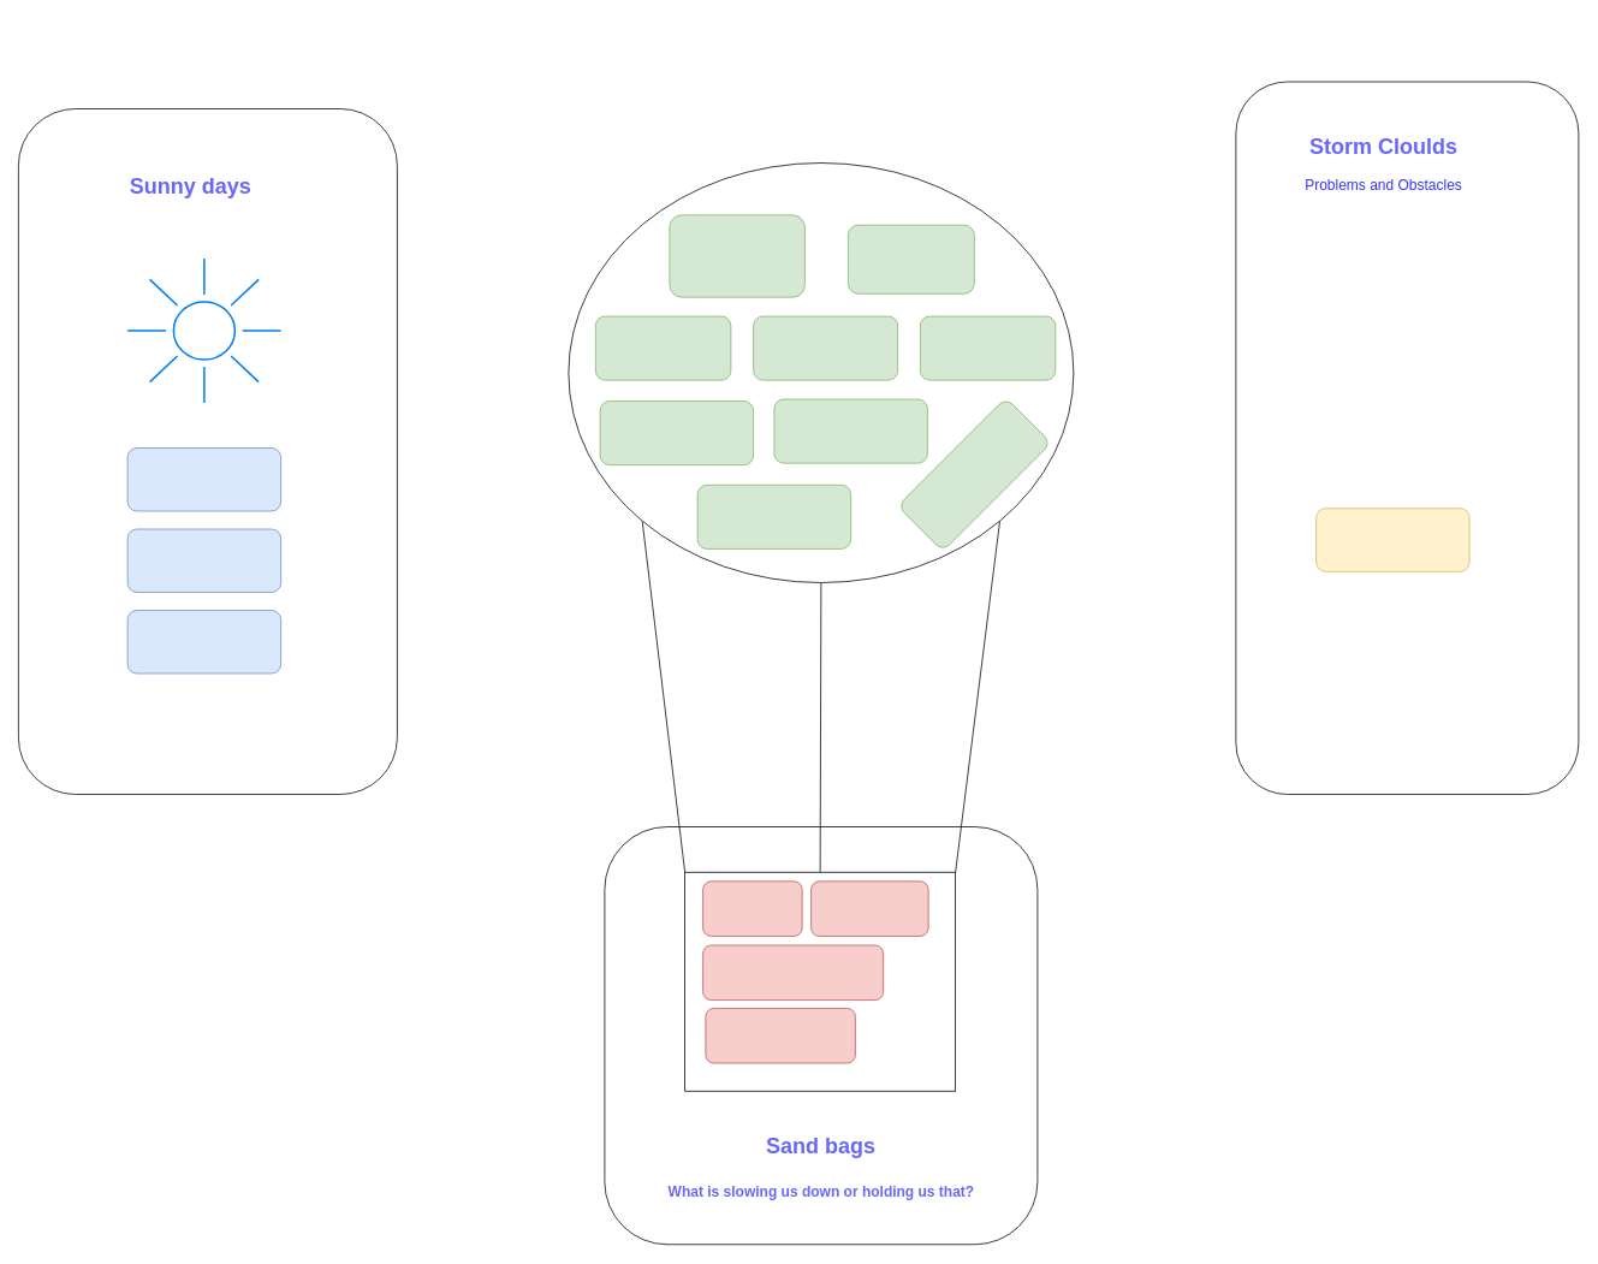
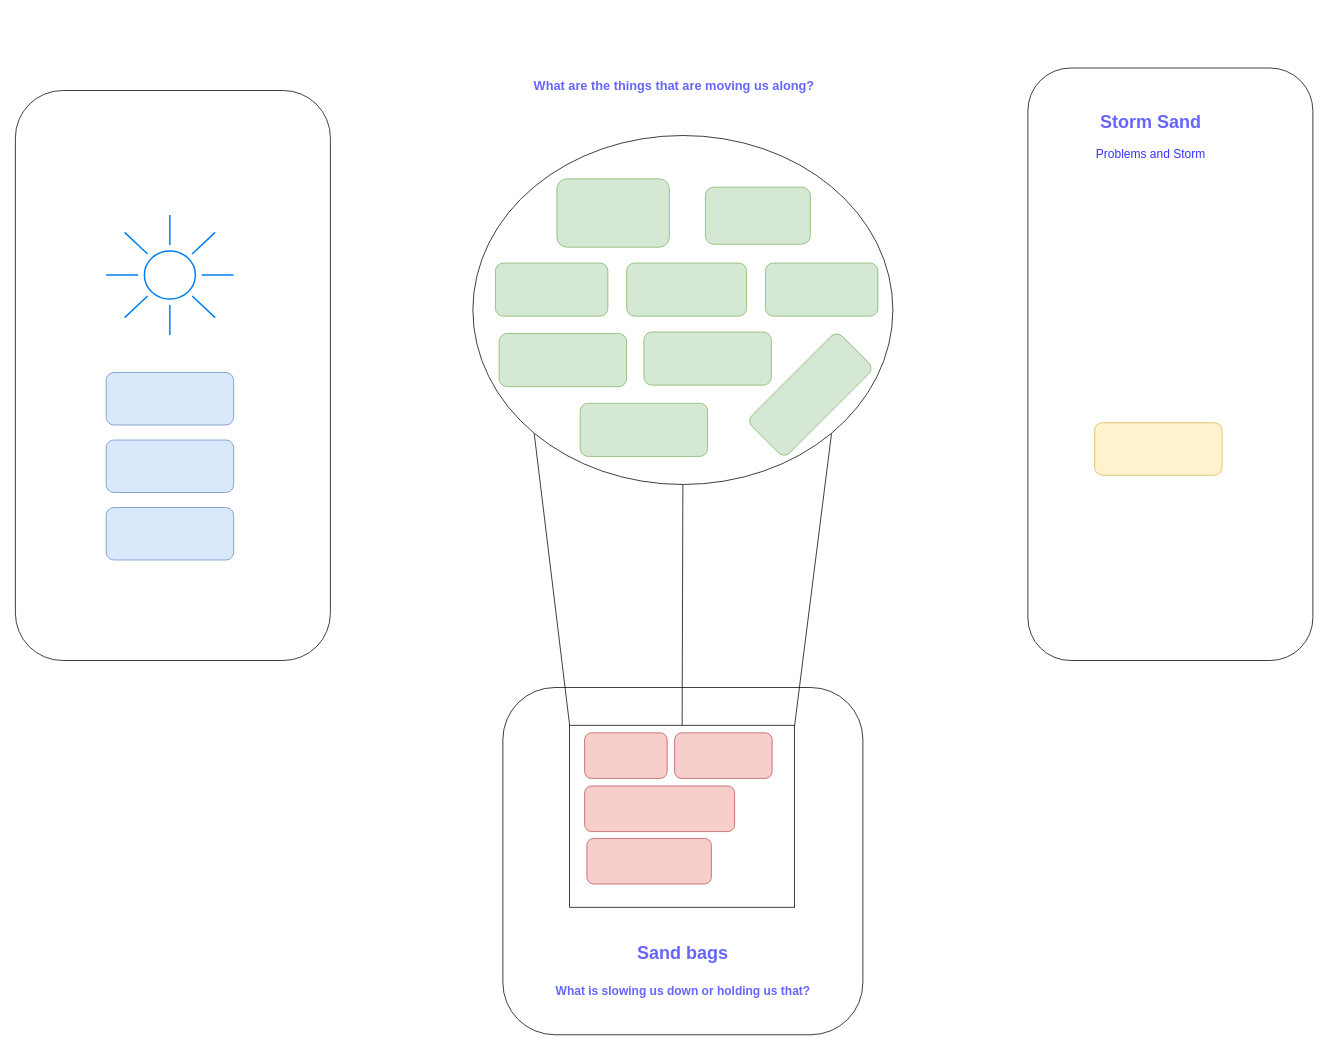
  <mxCell id="0" />
  <mxCell id="1" parent="0" />
  <mxCell id="2" value="" style="group" vertex="1" connectable="0" parent="1"><mxGeometry x="20" y="20" width="1730" height="1350" as="geometry" /></mxCell>
  <mxCell id="3" value="" style="group;fontStyle=1" parent="2" vertex="1" connectable="0"><mxGeometry x="660" y="300" width="510" height="1050" as="geometry" /></mxCell>
  <mxCell id="4" value="" style="group" parent="3" vertex="1" connectable="0"><mxGeometry x="-10" y="596" width="480" height="463" as="geometry" /></mxCell>
  <mxCell id="5" value="" style="rounded=1;whiteSpace=wrap;html=1;" parent="4" vertex="1"><mxGeometry width="480" height="463" as="geometry" /></mxCell>
  <mxCell id="6" value="" style="rounded=0;whiteSpace=wrap;html=1;fontStyle=1" parent="4" vertex="1"><mxGeometry x="89" y="50.34" width="300" height="242.66" as="geometry" /></mxCell>
  <mxCell id="7" value="" style="rounded=1;whiteSpace=wrap;html=1;fillColor=#f8cecc;strokeColor=#b85450;fontStyle=1" parent="4" vertex="1"><mxGeometry x="109" y="60.468" width="110" height="60.759" as="geometry" /></mxCell>
  <mxCell id="8" value="" style="rounded=1;whiteSpace=wrap;html=1;fillColor=#f8cecc;strokeColor=#b85450;fontStyle=1" parent="4" vertex="1"><mxGeometry x="109" y="131.354" width="200" height="60.759" as="geometry" /></mxCell>
  <mxCell id="9" value="" style="rounded=1;whiteSpace=wrap;html=1;fillColor=#f8cecc;strokeColor=#b85450;fontStyle=1" parent="4" vertex="1"><mxGeometry x="229" y="60.468" width="130" height="60.759" as="geometry" /></mxCell>
  <mxCell id="10" value="" style="rounded=1;whiteSpace=wrap;html=1;fillColor=#f8cecc;strokeColor=#b85450;fontStyle=1" parent="4" vertex="1"><mxGeometry x="112" y="201.241" width="166" height="60.759" as="geometry" /></mxCell>
  <mxCell id="11" value="" style="group" parent="2" vertex="1" connectable="0"><mxGeometry x="603.5" y="1220" width="573" height="110" as="geometry" /></mxCell>
  <mxCell id="12" value="What is slowing us down&amp;nbsp;or&amp;nbsp;holding us that?" style="text;html=1;strokeColor=none;fillColor=none;align=center;verticalAlign=middle;whiteSpace=wrap;rounded=0;fontColor=#6666FF;fontStyle=1;fontSize=16;" parent="11" vertex="1"><mxGeometry y="50" width="573" height="60" as="geometry" /></mxCell>
  <mxCell id="13" value="Sand bags" style="text;html=1;strokeColor=none;fillColor=none;align=center;verticalAlign=middle;whiteSpace=wrap;rounded=0;fontSize=24;fontColor=#6666FF;fontStyle=1" parent="11" vertex="1"><mxGeometry x="216.5" width="140" height="60" as="geometry" /></mxCell>
  <mxCell id="14" value="" style="group" parent="2" vertex="1" connectable="0"><mxGeometry y="100" width="420" height="760" as="geometry" /></mxCell>
  <mxCell id="15" value="" style="rounded=1;whiteSpace=wrap;html=1;" parent="14" vertex="1"><mxGeometry width="420" height="760" as="geometry" /></mxCell>
  <mxCell id="16" value="" style="html=1;verticalLabelPosition=bottom;align=center;labelBackgroundColor=#ffffff;verticalAlign=top;strokeWidth=2;strokeColor=#0080F0;shadow=0;dashed=0;shape=mxgraph.ios7.icons.sun;pointerEvents=1;fontStyle=1" parent="14" vertex="1"><mxGeometry x="121" y="166" width="170" height="160" as="geometry" /></mxCell>
  <mxCell id="17" value="" style="rounded=1;whiteSpace=wrap;html=1;fillColor=#dae8fc;strokeColor=#6c8ebf;fontStyle=1" parent="14" vertex="1"><mxGeometry x="121" y="376" width="170" height="70" as="geometry" /></mxCell>
  <mxCell id="18" value="" style="rounded=1;whiteSpace=wrap;html=1;fillColor=#dae8fc;strokeColor=#6c8ebf;fontStyle=1" parent="14" vertex="1"><mxGeometry x="121" y="466" width="170" height="70" as="geometry" /></mxCell>
  <mxCell id="19" value="" style="rounded=1;whiteSpace=wrap;html=1;fillColor=#dae8fc;strokeColor=#6c8ebf;fontStyle=1" parent="14" vertex="1"><mxGeometry x="121" y="556" width="170" height="70" as="geometry" /></mxCell>
  <mxCell id="20" value="" style="group" parent="14" vertex="1" connectable="0"><mxGeometry x="16" y="56" width="350" height="100" as="geometry" /></mxCell>
- <mxCell id="21" value="Sunny days" style="text;html=1;strokeColor=none;fillColor=none;align=center;verticalAlign=middle;whiteSpace=wrap;rounded=0;fontSize=24;fontColor=#6666FF;fontStyle=1" parent="20" vertex="1"><mxGeometry x="105" width="140" height="60" as="geometry" /></mxCell>
  <mxCell id="22" value="" style="group" parent="2" vertex="1" connectable="0"><mxGeometry x="1350" y="70" width="380" height="790" as="geometry" /></mxCell>
  <mxCell id="23" value="" style="rounded=1;whiteSpace=wrap;html=1;" parent="22" vertex="1"><mxGeometry width="380" height="790" as="geometry" /></mxCell>
  <mxCell id="24" value="" style="shape=image;html=1;verticalAlign=top;verticalLabelPosition=bottom;labelBackgroundColor=#ffffff;imageAspect=0;aspect=fixed;image=https://cdn1.iconfinder.com/data/icons/ionicons-sharp-vol-2/512/thunderstorm-sharp-128.png;fontStyle=1" parent="22" vertex="1"><mxGeometry x="59" y="163" width="240" height="240" as="geometry" /></mxCell>
  <mxCell id="25" value="" style="rounded=1;whiteSpace=wrap;html=1;fillColor=#fff2cc;strokeColor=#d6b656;fontStyle=1" parent="22" vertex="1"><mxGeometry x="89" y="473" width="170" height="70" as="geometry" /></mxCell>
  <mxCell id="26" value="" style="group" parent="22" vertex="1" connectable="0"><mxGeometry x="72" y="43" width="184" height="87" as="geometry" /></mxCell>
- <mxCell id="27" value="Storm Cloulds" style="text;html=1;strokeColor=none;fillColor=none;align=center;verticalAlign=middle;whiteSpace=wrap;rounded=0;fontSize=24;fontColor=#6666FF;fontStyle=1" parent="26" vertex="1"><mxGeometry x="7" width="170" height="60" as="geometry" /></mxCell>
- <mxCell id="28" value="Problems and Obstacles" style="text;html=1;strokeColor=none;fillColor=none;align=center;verticalAlign=middle;whiteSpace=wrap;rounded=0;fontColor=#3333FF;fontSize=16;" parent="26" vertex="1"><mxGeometry y="57" width="184" height="30" as="geometry" /></mxCell>
+ <mxCell id="27" value="Storm Sand" style="text;html=1;strokeColor=none;fillColor=none;align=center;verticalAlign=middle;whiteSpace=wrap;rounded=0;fontSize=24;fontColor=#6666FF;fontStyle=1" parent="26" vertex="1"><mxGeometry x="7" width="170" height="60" as="geometry" /></mxCell>
+ <mxCell id="28" value="Problems and Storm" style="text;html=1;strokeColor=none;fillColor=none;align=center;verticalAlign=middle;whiteSpace=wrap;rounded=0;fontColor=#3333FF;fontSize=16;" parent="26" vertex="1"><mxGeometry y="57" width="184" height="30" as="geometry" /></mxCell>
  <mxCell id="29" value="" style="endArrow=none;html=1;rounded=0;exitX=0;exitY=0;exitDx=0;exitDy=0;entryX=0;entryY=1;entryDx=0;entryDy=0;fontStyle=1" parent="2" source="6" target="36" edge="1"><mxGeometry width="50" height="50" relative="1" as="geometry"><mxPoint x="770" y="877.215" as="sourcePoint" /><mxPoint x="690" y="624.051" as="targetPoint" /></mxGeometry></mxCell>
  <mxCell id="30" value="" style="endArrow=none;html=1;rounded=0;entryX=0.5;entryY=1;entryDx=0;entryDy=0;exitX=0.5;exitY=0;exitDx=0;exitDy=0;fontStyle=1" parent="2" source="6" target="36" edge="1"><mxGeometry width="50" height="50" relative="1" as="geometry"><mxPoint x="870" y="856.962" as="sourcePoint" /><mxPoint x="920" y="806.329" as="targetPoint" /></mxGeometry></mxCell>
  <mxCell id="31" value="" style="endArrow=none;html=1;rounded=0;exitX=1;exitY=0;exitDx=0;exitDy=0;entryX=1;entryY=1;entryDx=0;entryDy=0;fontStyle=1" parent="2" source="6" target="36" edge="1"><mxGeometry width="50" height="50" relative="1" as="geometry"><mxPoint x="1020" y="856.962" as="sourcePoint" /><mxPoint x="1070" y="806.329" as="targetPoint" /></mxGeometry></mxCell>
  <mxCell id="32" value="" style="group" parent="2" vertex="1" connectable="0"><mxGeometry x="610" width="560" height="625.32" as="geometry" /></mxCell>
  <mxCell id="33" value="" style="group" parent="32" vertex="1" connectable="0"><mxGeometry x="69.5" width="397" height="130" as="geometry" /></mxCell>
+ <mxCell id="34" value="What are the things that are moving us along?" style="text;html=1;strokeColor=none;fillColor=none;align=center;verticalAlign=middle;whiteSpace=wrap;rounded=0;fontSize=17;fontColor=#6666FF;fontStyle=1" parent="33" vertex="1"><mxGeometry y="60" width="397" height="70" as="geometry" /></mxCell>
  <mxCell id="35" value="" style="group" parent="32" vertex="1" connectable="0"><mxGeometry y="160" width="560" height="465.32" as="geometry" /></mxCell>
  <mxCell id="36" value="" style="ellipse;whiteSpace=wrap;html=1;fontStyle=1" parent="35" vertex="1"><mxGeometry width="560" height="465.32" as="geometry" /></mxCell>
  <mxCell id="37" value="" style="rounded=1;whiteSpace=wrap;html=1;fillColor=#d5e8d4;strokeColor=#82b366;fontStyle=1" parent="35" vertex="1"><mxGeometry x="112" y="57.759" width="150" height="91.139" as="geometry" /></mxCell>
  <mxCell id="38" value="" style="rounded=1;whiteSpace=wrap;html=1;fillColor=#d5e8d4;strokeColor=#82b366;fontStyle=1" parent="35" vertex="1"><mxGeometry x="310" y="68.89" width="140" height="76.11" as="geometry" /></mxCell>
  <mxCell id="39" value="" style="rounded=1;whiteSpace=wrap;html=1;fillColor=#d5e8d4;strokeColor=#82b366;fontStyle=1" parent="35" vertex="1"><mxGeometry x="30" y="170.002" width="150" height="70.886" as="geometry" /></mxCell>
  <mxCell id="40" value="" style="rounded=1;whiteSpace=wrap;html=1;fillColor=#d5e8d4;strokeColor=#82b366;fontStyle=1" parent="35" vertex="1"><mxGeometry x="205" y="170.002" width="160" height="70.886" as="geometry" /></mxCell>
  <mxCell id="41" value="" style="rounded=1;whiteSpace=wrap;html=1;fillColor=#d5e8d4;strokeColor=#82b366;fontStyle=1" parent="35" vertex="1"><mxGeometry x="35" y="264.001" width="170" height="70.886" as="geometry" /></mxCell>
  <mxCell id="42" value="" style="rounded=1;whiteSpace=wrap;html=1;fillColor=#d5e8d4;strokeColor=#82b366;fontStyle=1" parent="35" vertex="1"><mxGeometry x="228" y="262.005" width="170" height="70.886" as="geometry" /></mxCell>
  <mxCell id="43" value="" style="rounded=1;whiteSpace=wrap;html=1;fillColor=#d5e8d4;strokeColor=#82b366;fontStyle=1" parent="35" vertex="1"><mxGeometry x="390" y="170" width="150" height="70.89" as="geometry" /></mxCell>
  <mxCell id="44" value="" style="rounded=1;whiteSpace=wrap;html=1;fillColor=#d5e8d4;strokeColor=#82b366;fontStyle=1" parent="35" vertex="1"><mxGeometry x="143" y="357.005" width="170" height="70.886" as="geometry" /></mxCell>
  <mxCell id="45" value="" style="rounded=1;whiteSpace=wrap;html=1;fillColor=#d5e8d4;strokeColor=#82b366;fontStyle=1;rotation=-45;" parent="35" vertex="1"><mxGeometry x="365" y="310.005" width="170" height="70.886" as="geometry" /></mxCell>
